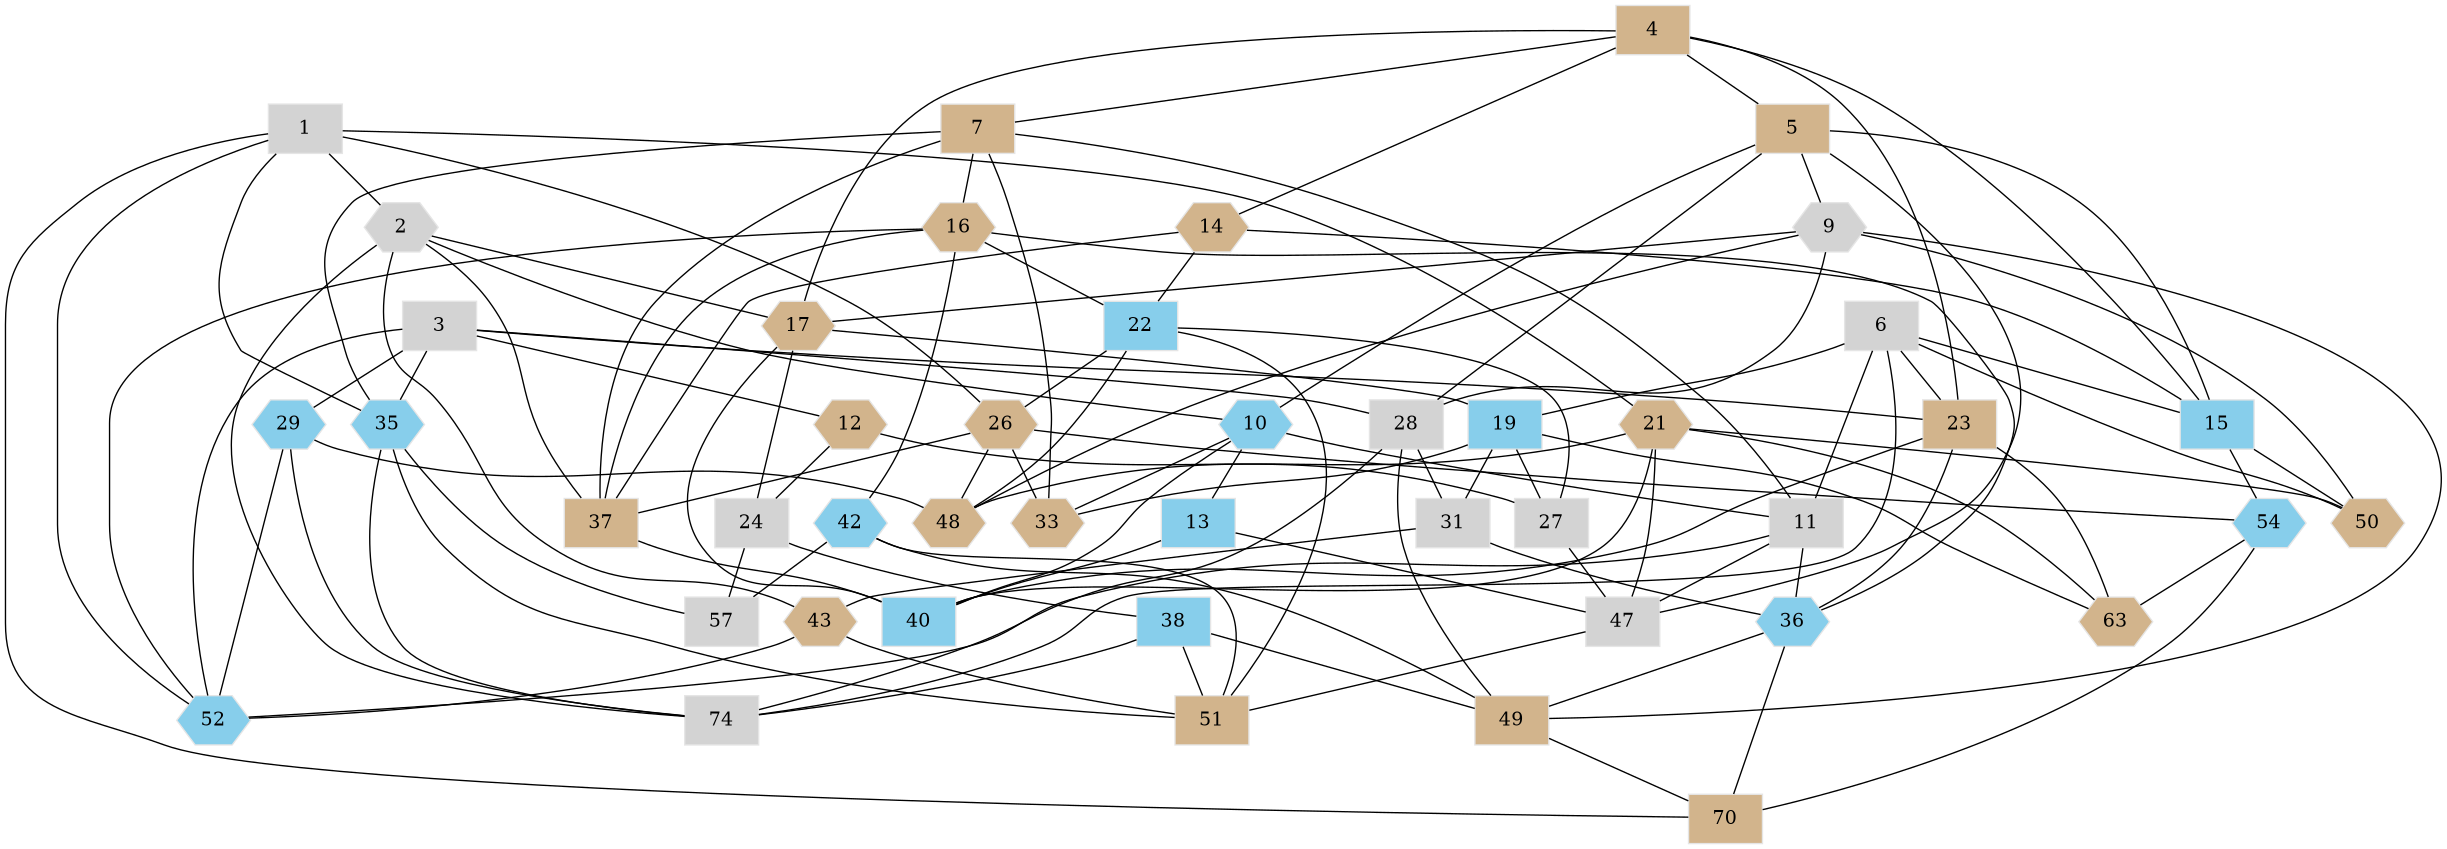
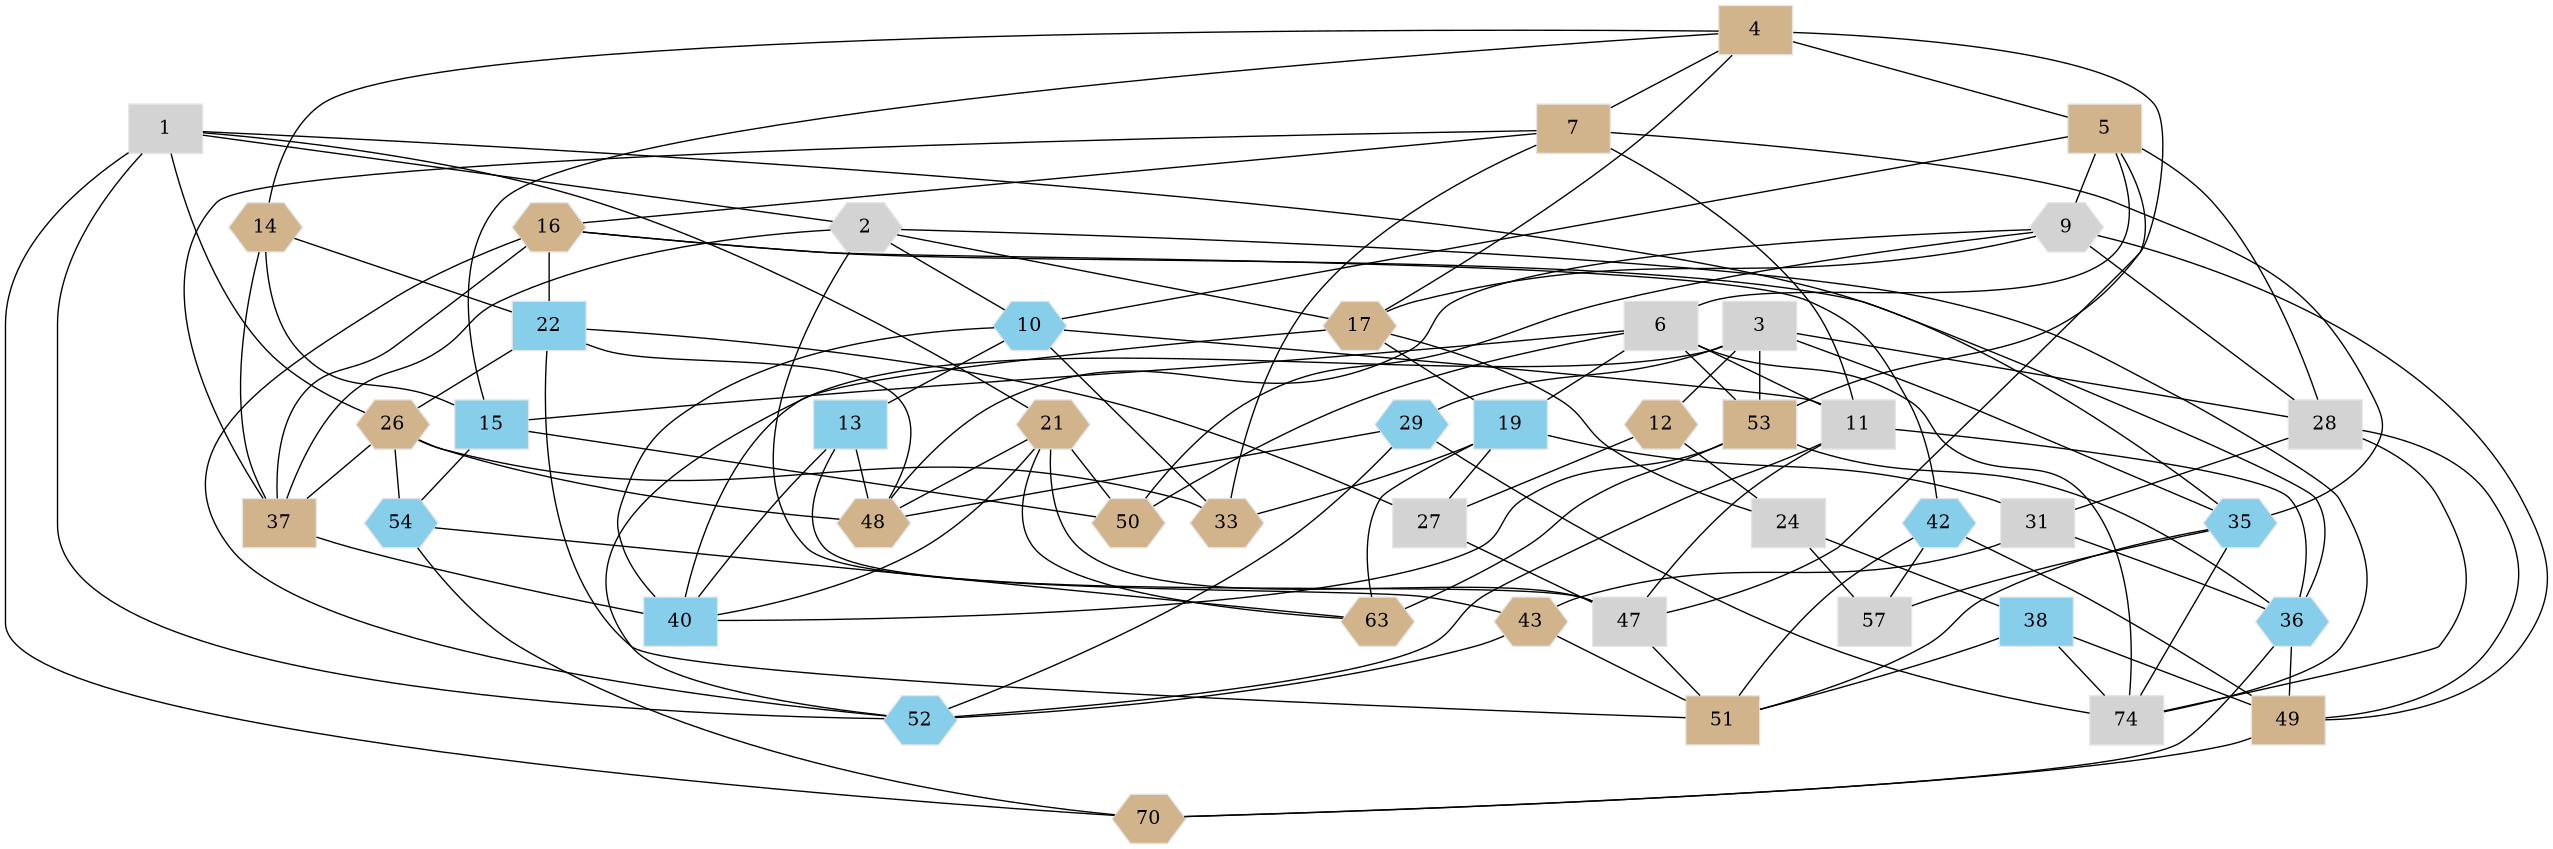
  graph {
    fontname="DejaVu Serif"
    node [color=gray90 fillcolor=tan fontname="DejaVu Serif" shape=box style=filled]
    edge [fontname="DejaVu Serif"]
    1 [fillcolor=lightgrey super="+8"]
    2 [fillcolor=lightgrey shape=hexagon super="+20"]
    21 [shape=hexagon super="+58"]
    26 [shape=hexagon super="+41"]
    35 [fillcolor=skyblue shape=hexagon super="+68"]
    52 [fillcolor=skyblue shape=hexagon super="+66"]
-   70
+   70 [shape=hexagon]
    10 [fillcolor=skyblue shape=hexagon super="+18"]
    17 [shape=hexagon super="+53"]
    37 [super="+72"]
    43 [shape=hexagon]
    74 [fillcolor=lightgrey super="+75"]
    47 [fillcolor=lightgrey super="+56"]
    50 [shape=hexagon]
    48 [shape=hexagon super="+69"]
    40 [fillcolor=skyblue super="+60"]
    63 [shape=hexagon]
    33 [shape=hexagon]
    54 [fillcolor=skyblue shape=hexagon]
    51 [super="+59"]
    57 [fillcolor=lightgrey]
    11 [fillcolor=lightgrey super="+34"]
    13 [fillcolor=skyblue]
    19 [fillcolor=skyblue super="+32"]
    24 [fillcolor=lightgrey super="+46"]
    3 [fillcolor=lightgrey super="+62"]
    12 [shape=hexagon]
-   23 [super="+45"]
+   23 [super="+45" label=53]
    28 [fillcolor=lightgrey super="+39"]
    29 [fillcolor=skyblue shape=hexagon]
    27 [fillcolor=lightgrey]
    36 [fillcolor=skyblue shape=hexagon super="+44"]
    49 [super="+64"]
    31 [fillcolor=lightgrey]
    4 [super="+25"]
    5 [super="+65"]
    7 [super="+55"]
    14 [shape=hexagon]
    15 [fillcolor=skyblue super="+71"]
    9 [fillcolor=lightgrey shape=hexagon super="+61"]
    16 [shape=hexagon super="+67"]
    22 [fillcolor=skyblue super="+73"]
    6 [fillcolor=lightgrey super="+30"]
    42 [fillcolor=skyblue shape=hexagon]
    38 [fillcolor=skyblue]
    1 -- 2
    1 -- 21
    1 -- 26
    1 -- 35
    1 -- 52
    1 -- 70
    2 -- 10
    2 -- 17
    2 -- 37
    2 -- 43
    2 -- 74
    21 -- 47
    21 -- 50
    21 -- 48
    21 -- 40
    21 -- 63
    26 -- 37
    26 -- 48
    26 -- 33
    26 -- 54
    35 -- 74
    35 -- 51
    35 -- 57
    10 -- 40
    10 -- 33
    10 -- 11
    10 -- 13
    17 -- 40
    17 -- 19
    17 -- 24
    37 -- 40
    43 -- 52
    43 -- 51
    47 -- 51
    54 -- 70
    54 -- 63
    11 -- 52
    11 -- 47
    11 -- 36
    13 -- 47
+   13 -- 48
    13 -- 40
    19 -- 63
    19 -- 33
    19 -- 27
    19 -- 31
    24 -- 57 [weight=2]
    24 -- 38
    3 -- 35
    3 -- 52
    3 -- 12
    3 -- 23
    3 -- 28
    3 -- 29
    12 -- 24 [weight=2]
    12 -- 27
    23 -- 40
    23 -- 63
    23 -- 36
    28 -- 74
    28 -- 49
    28 -- 31
    29 -- 52
    29 -- 74
    29 -- 48
    27 -- 47
    36 -- 70
    36 -- 49
    49 -- 70
    31 -- 43
    31 -- 36
    4 -- 17
    4 -- 23
    4 -- 5
    4 -- 7
    4 -- 14
    4 -- 15
    5 -- 10
    5 -- 47
    5 -- 28
-   5 -- 15
+   5 -- 6
    5 -- 9
    7 -- 35
    7 -- 37
    7 -- 33
    7 -- 11
    7 -- 16
    14 -- 37
    14 -- 15
    14 -- 22
    15 -- 50
    15 -- 54
    9 -- 17
    9 -- 50
    9 -- 48
    9 -- 28
    9 -- 49
    16 -- 52
    16 -- 37
    16 -- 36
    16 -- 22
    16 -- 42
    22 -- 26
    22 -- 48
    22 -- 51
    22 -- 27
    6 -- 74
    6 -- 50
    6 -- 11
    6 -- 19
    6 -- 23
    6 -- 15
    42 -- 51
    42 -- 57
    42 -- 49
    38 -- 74
    38 -- 51
    38 -- 49
  }
